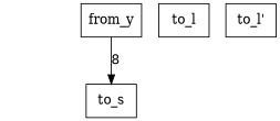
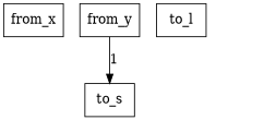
  digraph {
    rankdir=TB
    node [fillcolor=white shape=box style=filled]
+   n1 [label=<from_x>]
    n2 [label=<from_y>]
    n3 [label=<to_s>]
    n4 [label=<to_l>]
-   n5 [label=<to_l'>]
-   n2 -> n3 [label=8]
+   n2 -> n3 [label=1]
  }
